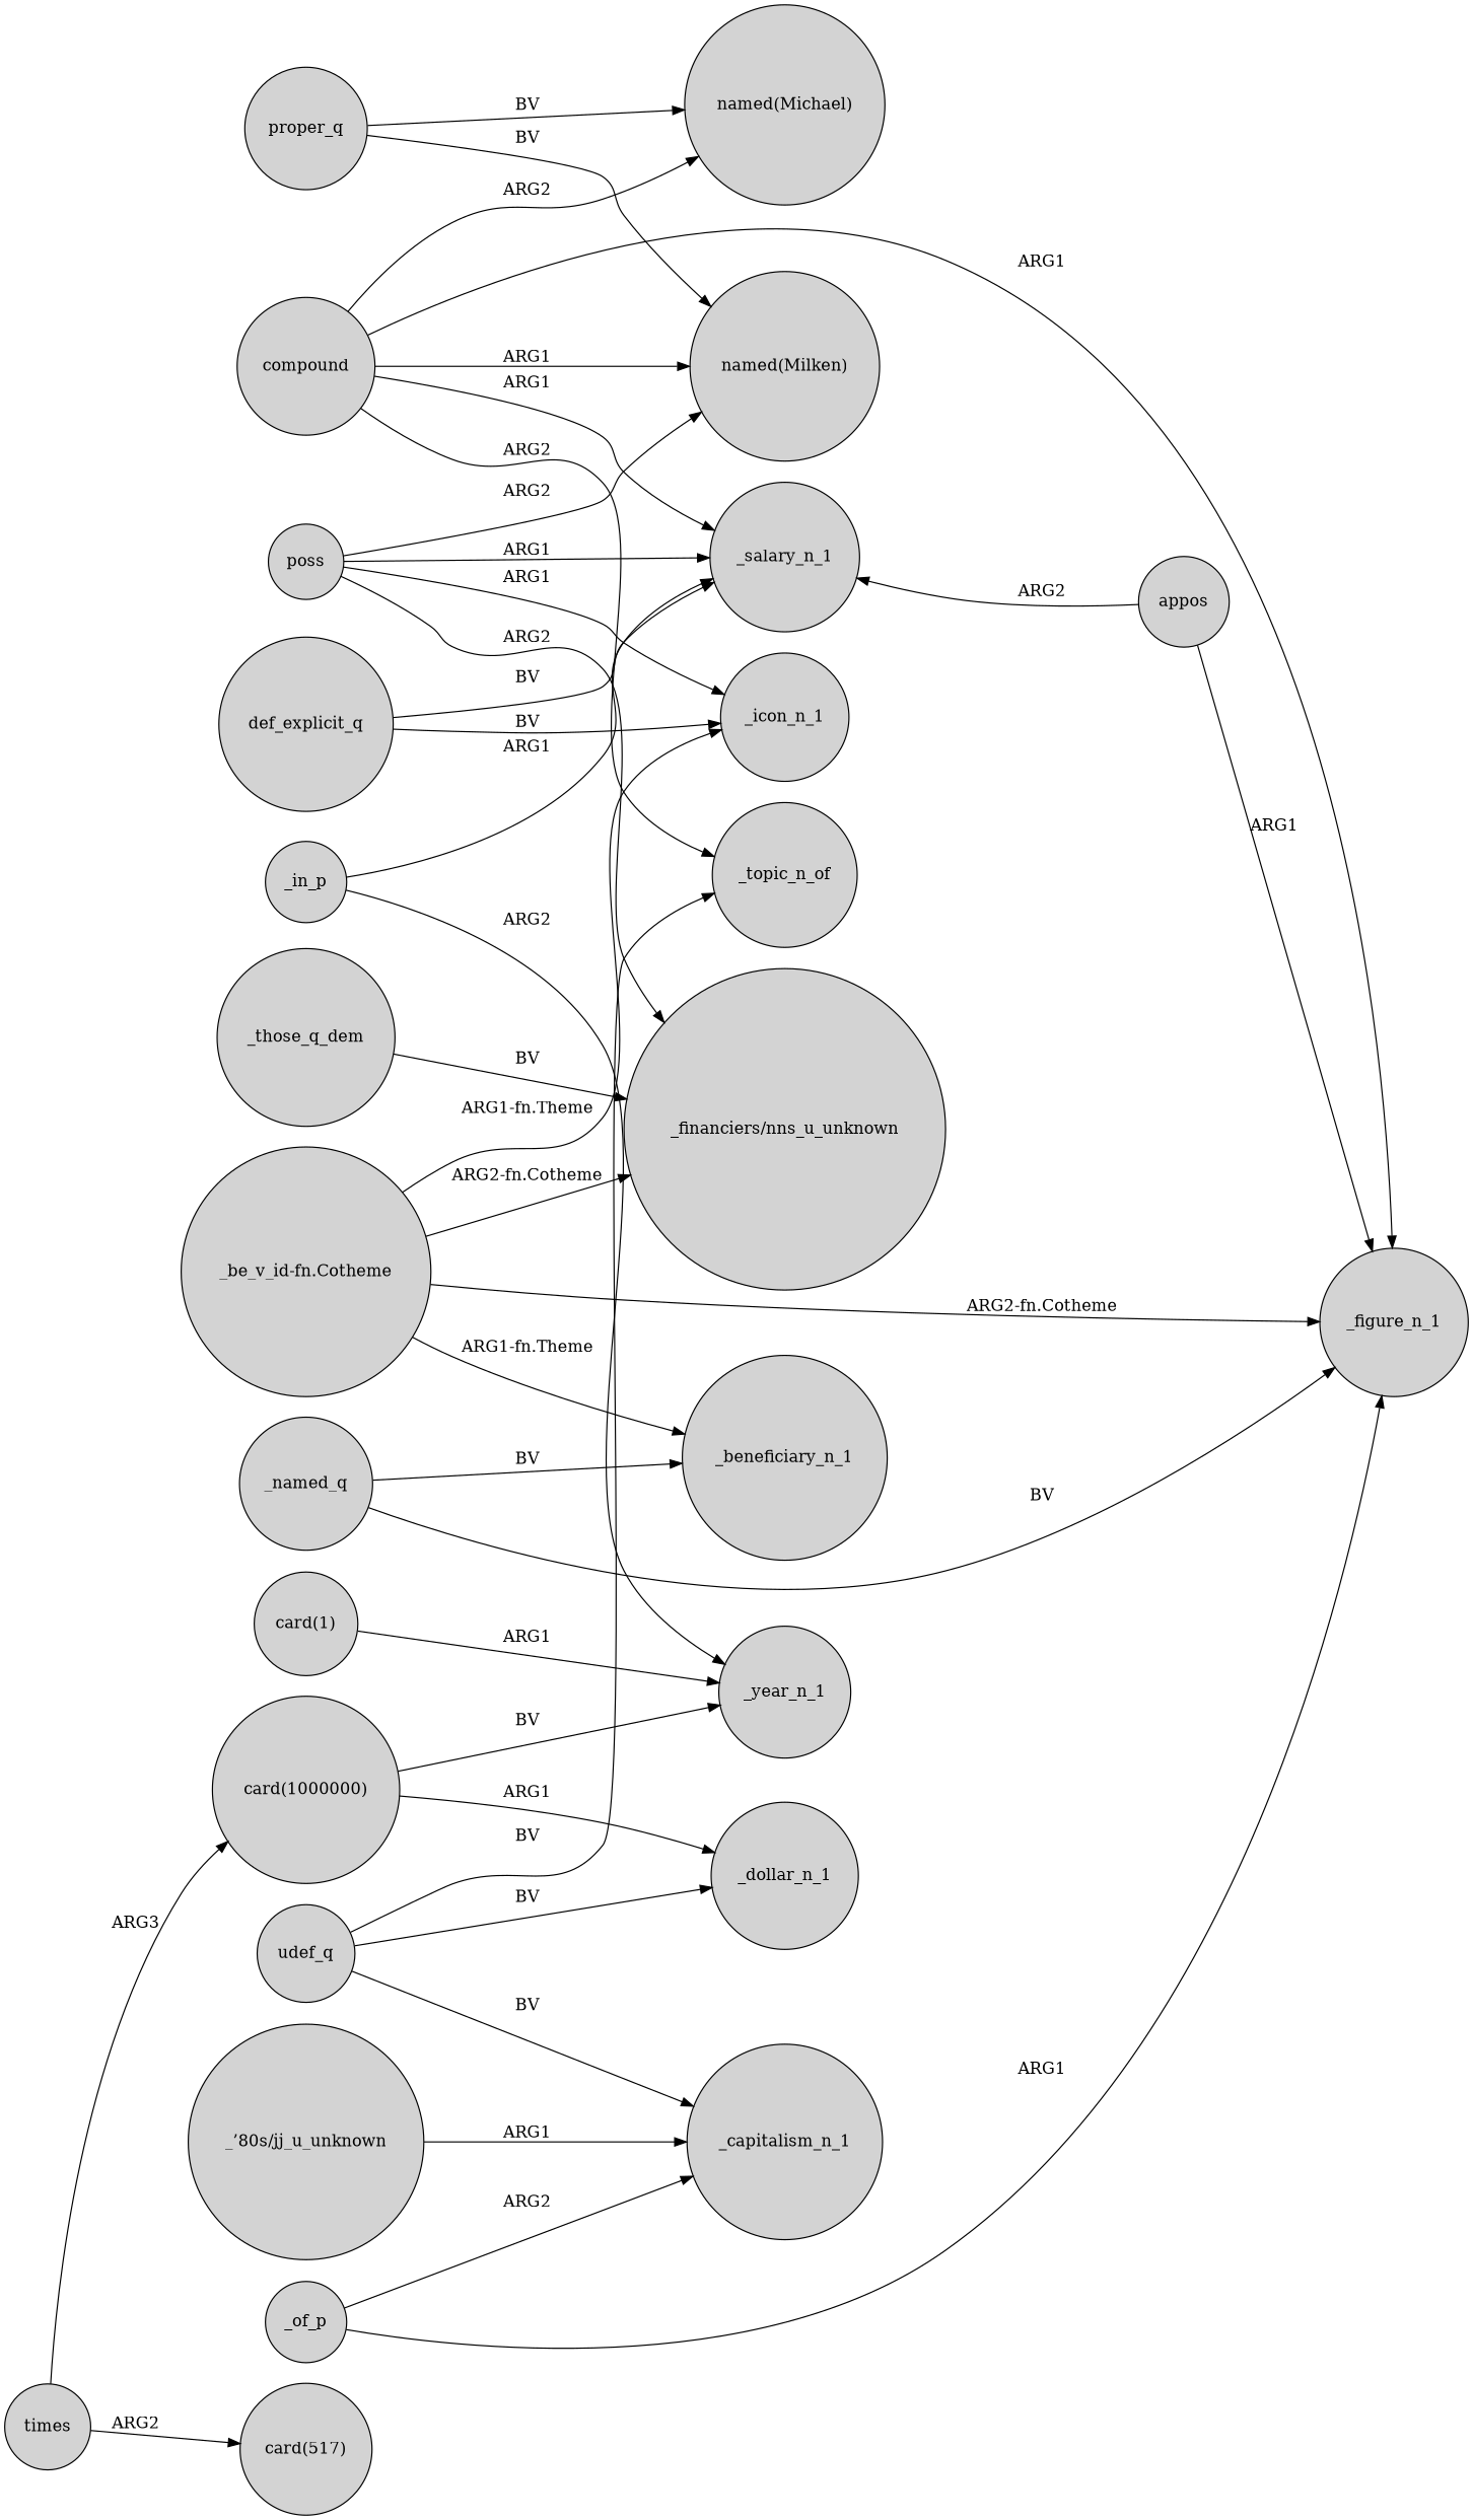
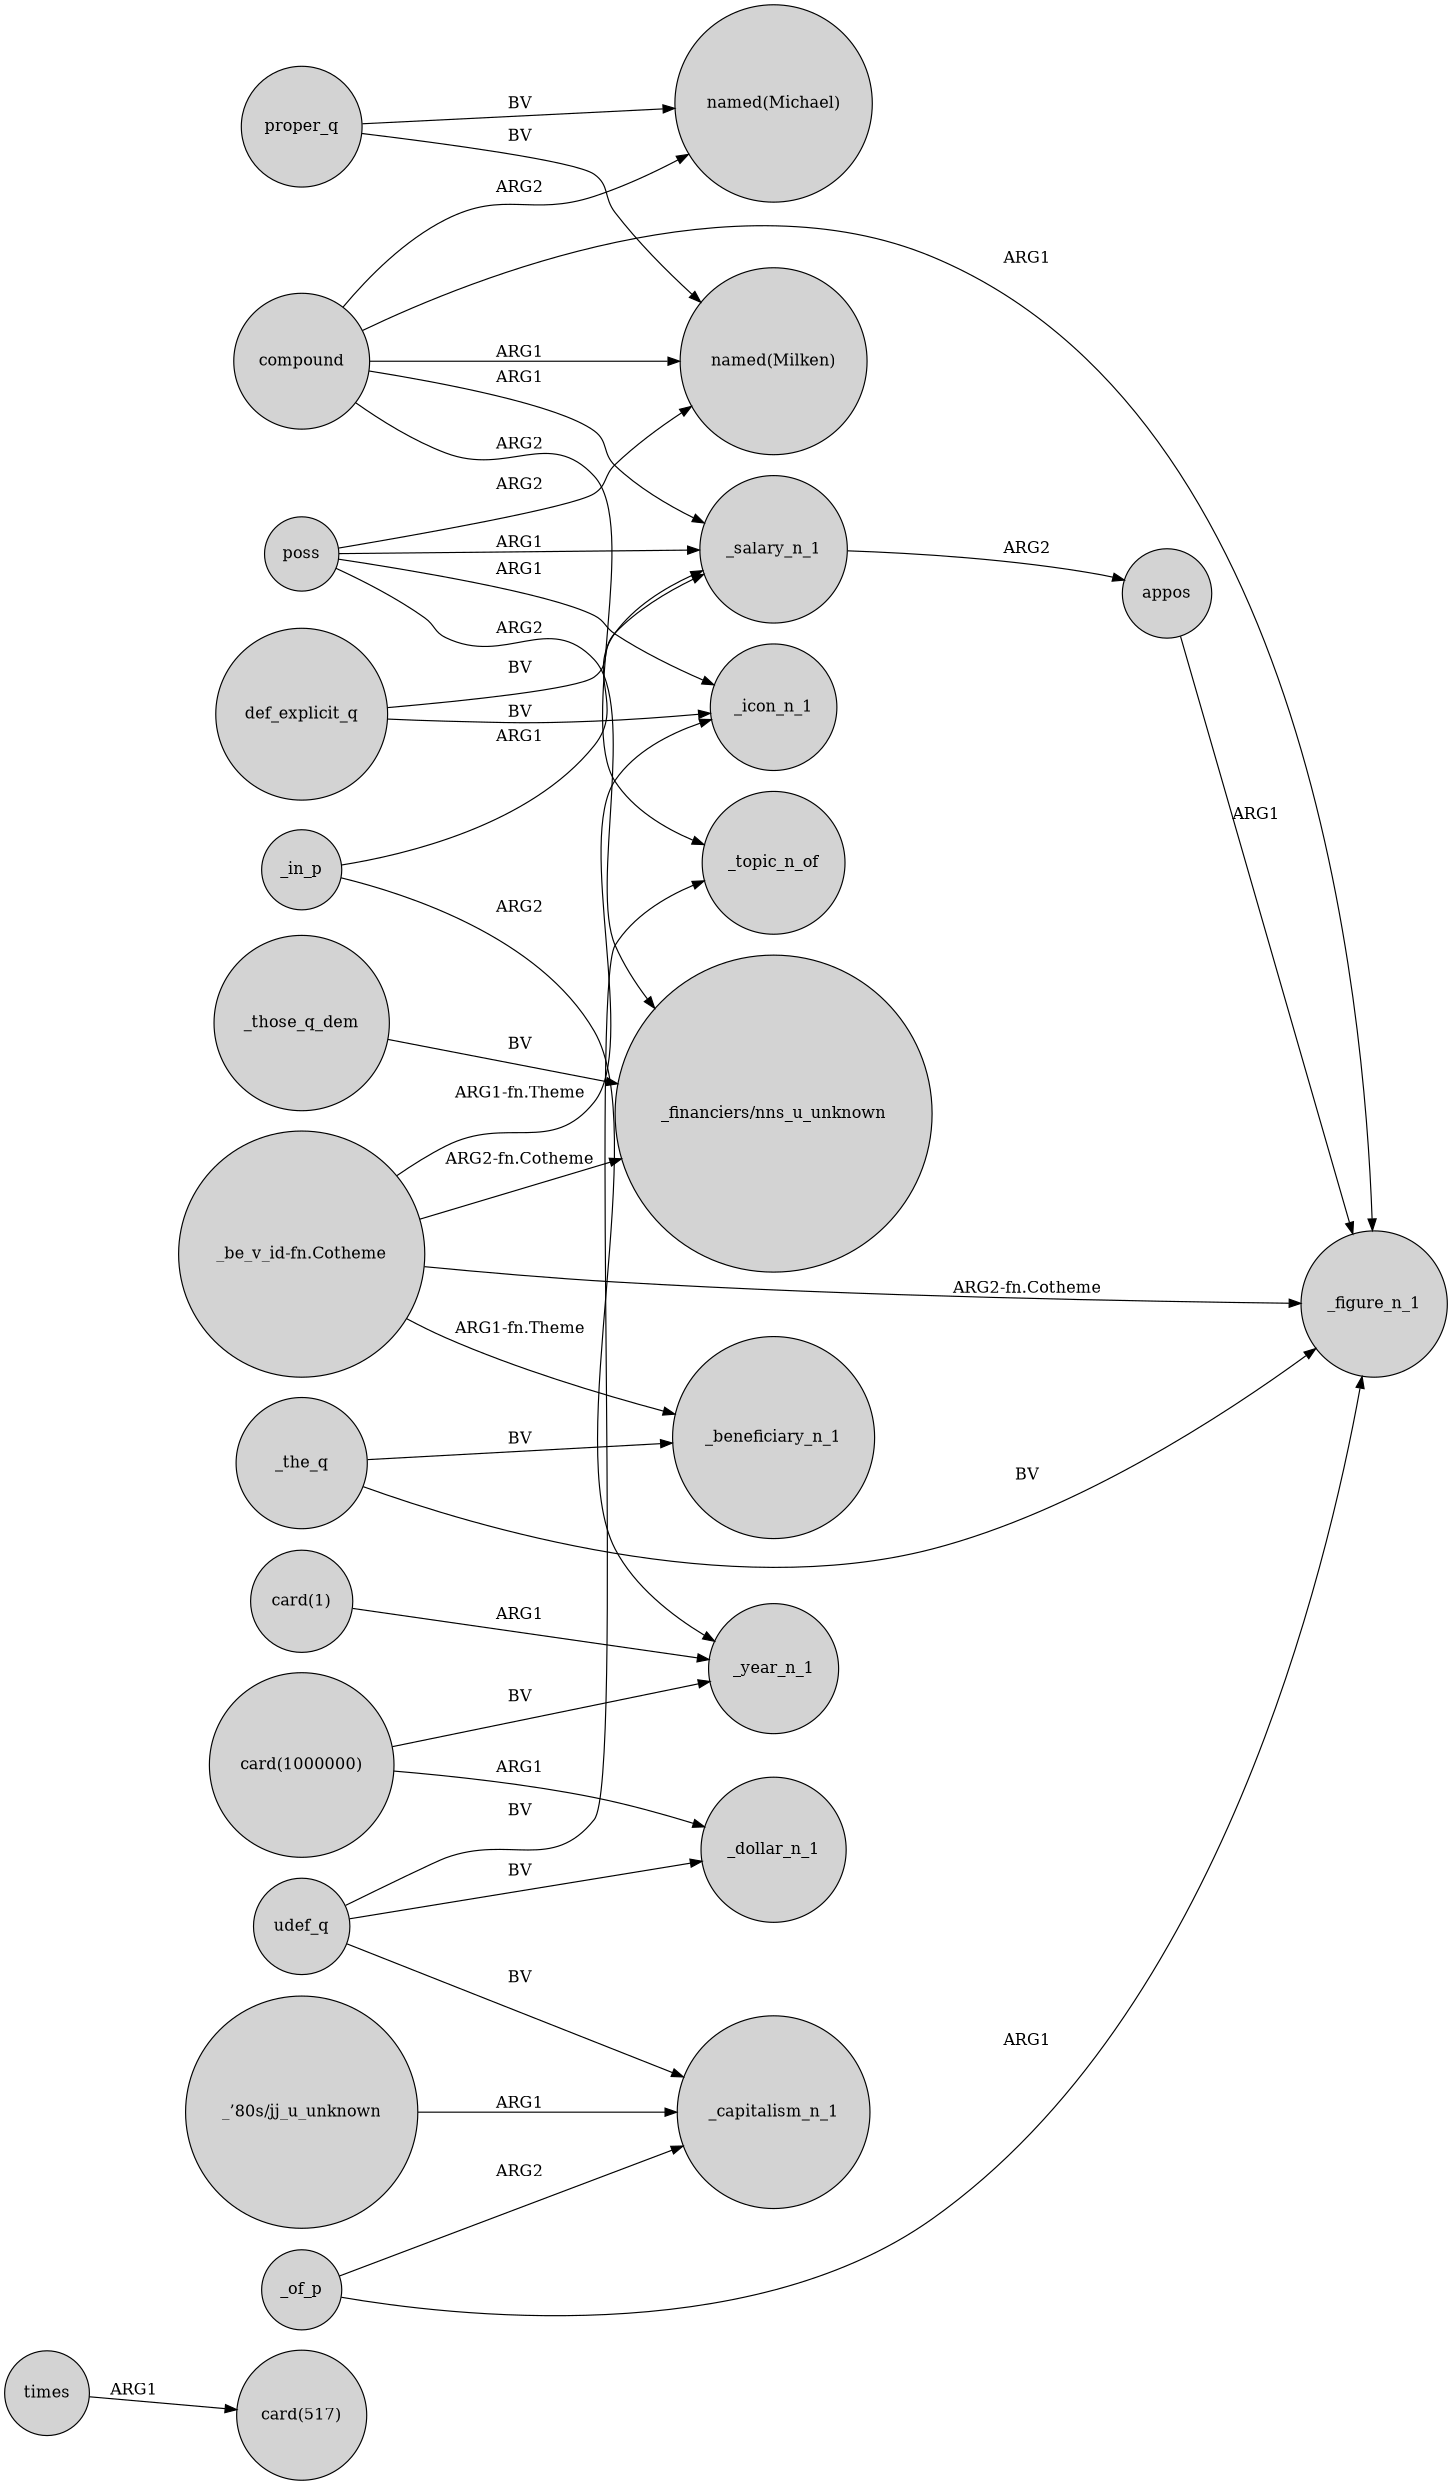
  digraph {
    rankdir=LR
    node [shape=circle style=filled]
    compound
    _figure_n_1
    "named(Milken)"
    _salary_n_1
    "named(Michael)"
    _topic_n_of
    poss
    "_financiers/nns_u_unknown"
    _icon_n_1
    appos
-   _the_q [label=_named_q]
+   _the_q
    _beneficiary_n_1
    _in_p
    _year_n_1
    "card(1)"
    _those_q_dem
    "_’80s/jj_u_unknown"
    _capitalism_n_1
    _of_p
    "_be_v_id-fn.Cotheme"
    def_explicit_q
    times
    "card(1000000)"
    "card(517)"
    _dollar_n_1
    proper_q
    udef_q
    compound -> _figure_n_1 [label=ARG1]
    compound -> "named(Milken)" [label=ARG1]
    compound -> _salary_n_1 [label=ARG1]
    compound -> "named(Michael)" [label=ARG2]
    compound -> _topic_n_of [label=ARG2]
    poss -> "named(Milken)" [label=ARG2]
    poss -> _salary_n_1 [label=ARG1]
    poss -> "_financiers/nns_u_unknown" [label=ARG2]
    poss -> _icon_n_1 [label=ARG1]
    appos -> _figure_n_1 [label=ARG1]
-   appos -> _salary_n_1 [label=ARG2]
+   _salary_n_1 -> appos [label=ARG2]
    _the_q -> _figure_n_1 [label=BV]
    _the_q -> _beneficiary_n_1 [label=BV]
    _in_p -> _salary_n_1 [label=ARG1]
    _in_p -> _year_n_1 [label=ARG2]
    "card(1)" -> _year_n_1 [label=ARG1]
    _those_q_dem -> "_financiers/nns_u_unknown" [label=BV]
    "_’80s/jj_u_unknown" -> _capitalism_n_1 [label=ARG1]
    _of_p -> _figure_n_1 [label=ARG1]
    _of_p -> _capitalism_n_1 [label=ARG2]
    "_be_v_id-fn.Cotheme" -> _figure_n_1 [label="ARG2-fn.Cotheme"]
    "_be_v_id-fn.Cotheme" -> "_financiers/nns_u_unknown" [label="ARG2-fn.Cotheme"]
    "_be_v_id-fn.Cotheme" -> _icon_n_1 [label="ARG1-fn.Theme"]
    "_be_v_id-fn.Cotheme" -> _beneficiary_n_1 [label="ARG1-fn.Theme"]
    def_explicit_q -> _salary_n_1 [label=BV]
    def_explicit_q -> _icon_n_1 [label=BV]
-   times -> "card(1000000)" [label=ARG3]
-   times -> "card(517)" [label=ARG2]
+   times -> "card(517)" [label=ARG1]
    "card(1000000)" -> _year_n_1 [label=BV]
    "card(1000000)" -> _dollar_n_1 [label=ARG1]
    proper_q -> "named(Milken)" [label=BV]
    proper_q -> "named(Michael)" [label=BV]
    udef_q -> _topic_n_of [label=BV]
    udef_q -> _capitalism_n_1 [label=BV]
    udef_q -> _dollar_n_1 [label=BV]
  }
